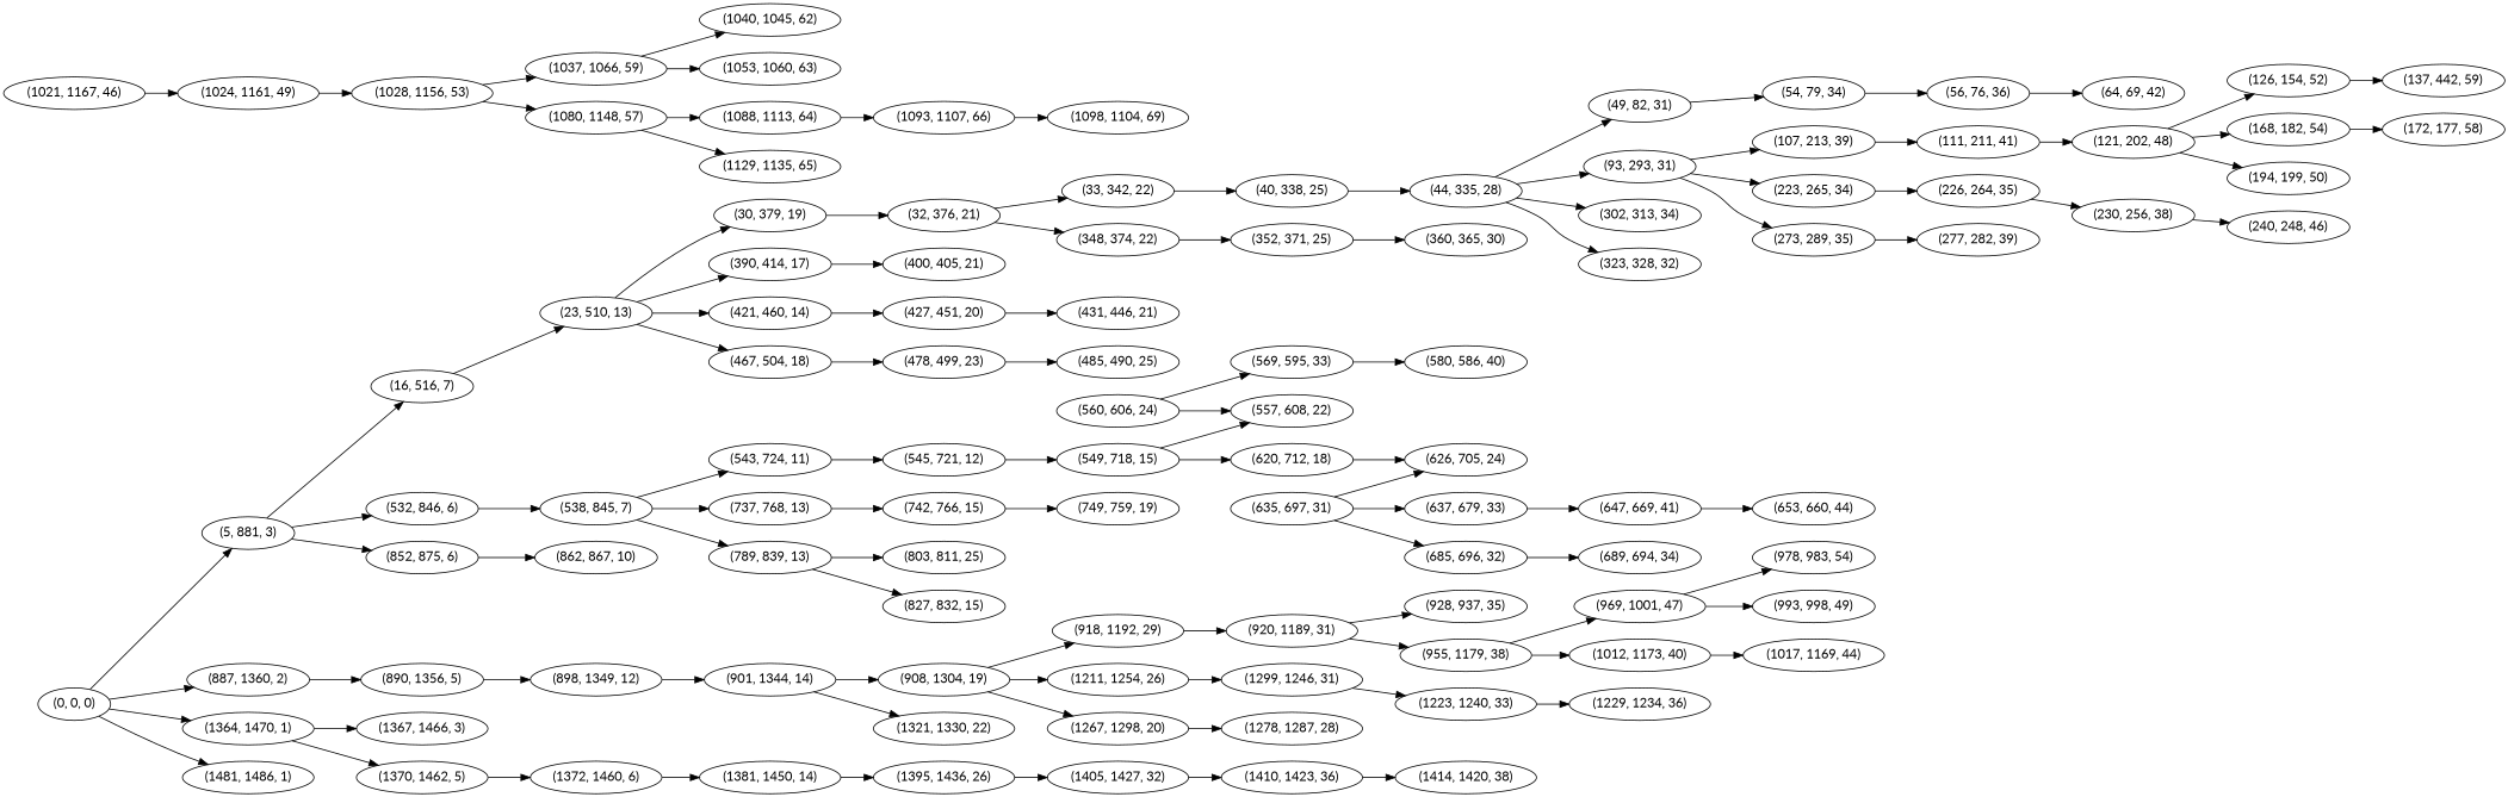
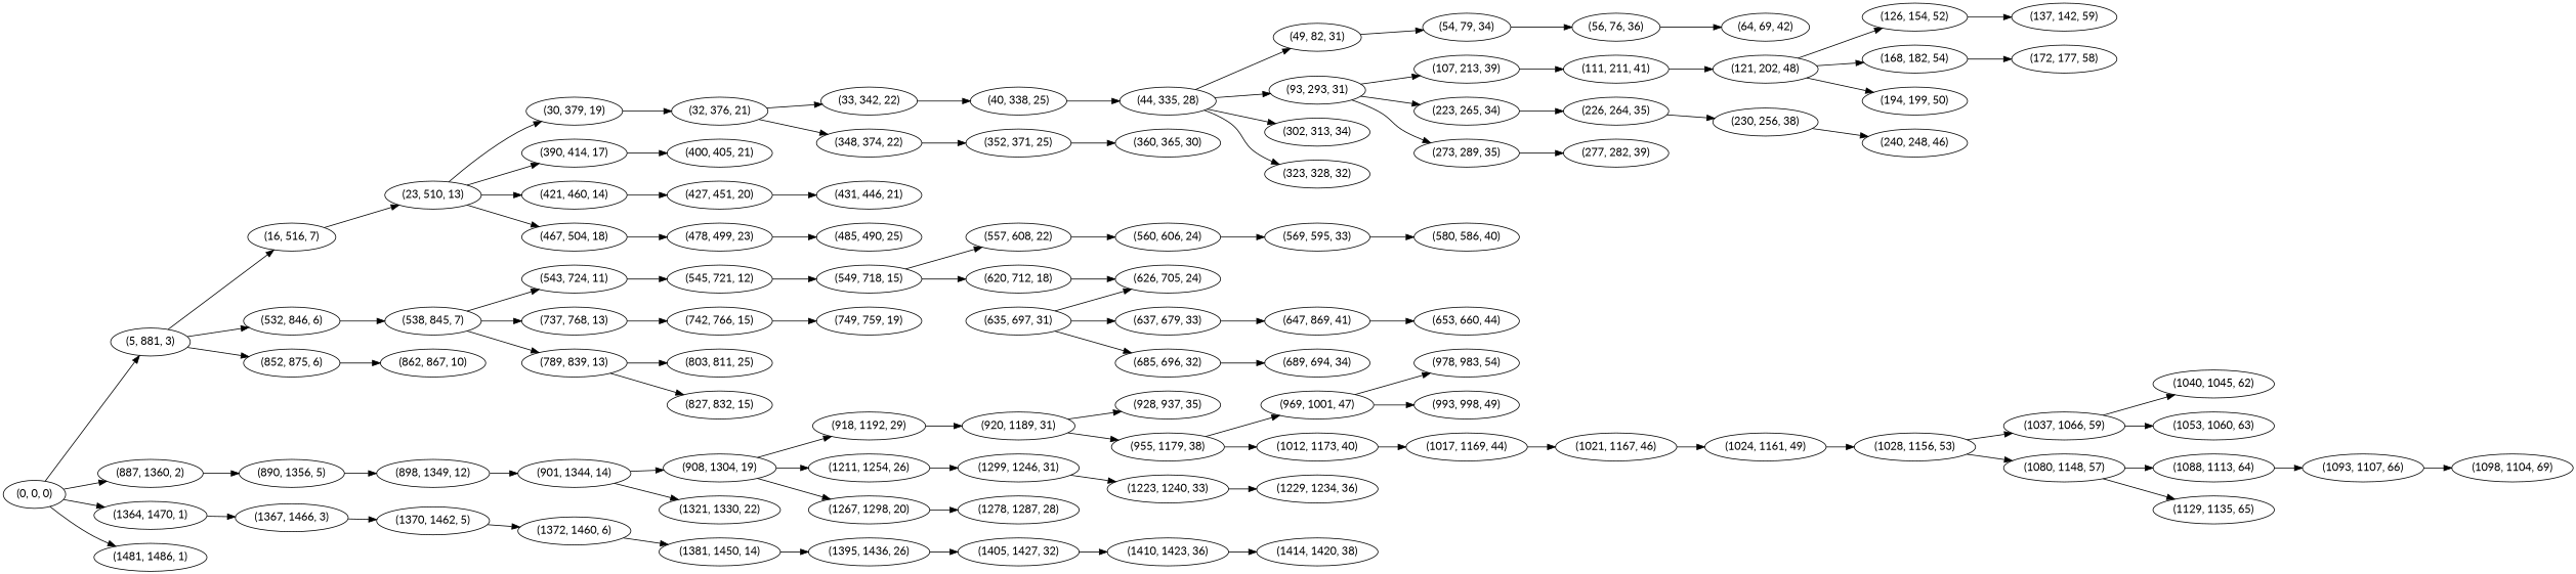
  digraph {
    fontname=Lato
    rankdir=LR
    node [fontname=Lato]
    edge [fontname=Lato]
    "(0, 0, 0)"
    "(5, 881, 3)"
    "(887, 1360, 2)"
    "(1364, 1470, 1)"
    "(1481, 1486, 1)"
    "(16, 516, 7)"
    "(532, 846, 6)"
    "(852, 875, 6)"
    "(890, 1356, 5)"
    "(1367, 1466, 3)"
    "(23, 510, 13)"
    "(538, 845, 7)"
    "(862, 867, 10)"
    "(30, 379, 19)"
    "(390, 414, 17)"
    "(421, 460, 14)"
    "(467, 504, 18)"
    "(32, 376, 21)"
    "(400, 405, 21)"
    "(427, 451, 20)"
    "(478, 499, 23)"
    "(33, 342, 22)"
    "(348, 374, 22)"
    "(40, 338, 25)"
    "(352, 371, 25)"
    "(44, 335, 28)"
    "(49, 82, 31)"
    "(93, 293, 31)"
    "(302, 313, 34)"
    "(323, 328, 32)"
    "(54, 79, 34)"
    "(107, 213, 39)"
    "(223, 265, 34)"
    "(273, 289, 35)"
    "(56, 76, 36)"
    "(64, 69, 42)"
    "(111, 211, 41)"
    "(226, 264, 35)"
    "(277, 282, 39)"
    "(121, 202, 48)"
    "(126, 154, 52)"
    "(168, 182, 54)"
    "(194, 199, 50)"
-   "(137, 142, 59)" [label="(137, 442, 59)"]
+   "(137, 142, 59)"
    "(172, 177, 58)"
    "(230, 256, 38)"
    "(240, 248, 46)"
    "(360, 365, 30)"
    "(431, 446, 21)"
    "(485, 490, 25)"
    "(543, 724, 11)"
    "(737, 768, 13)"
    "(789, 839, 13)"
    "(545, 721, 12)"
    "(742, 766, 15)"
    "(803, 811, 25)"
    "(827, 832, 15)"
    "(549, 718, 15)"
    "(557, 608, 22)"
    "(620, 712, 18)"
    "(560, 606, 24)"
    "(626, 705, 24)"
    "(569, 595, 33)"
    "(580, 586, 40)"
    "(635, 697, 31)"
    "(637, 679, 33)"
    "(685, 696, 32)"
-   "(647, 669, 41)"
+   "(647, 669, 41)" [label="(647, 869, 41)"]
    "(689, 694, 34)"
    "(653, 660, 44)"
    "(749, 759, 19)"
    "(898, 1349, 12)"
    "(901, 1344, 14)"
    "(908, 1304, 19)"
    "(1321, 1330, 22)"
    "(918, 1192, 29)"
    "(1211, 1254, 26)"
    "(1267, 1298, 20)"
    "(920, 1189, 31)"
    n80 [label="(1299, 1246, 31)"]
    "(1278, 1287, 28)"
    "(928, 937, 35)"
    "(955, 1179, 38)"
    "(969, 1001, 47)"
    "(1012, 1173, 40)"
    "(978, 983, 54)"
    "(993, 998, 49)"
    "(1017, 1169, 44)"
    "(1021, 1167, 46)"
    "(1024, 1161, 49)"
    "(1028, 1156, 53)"
    "(1037, 1066, 59)"
    "(1080, 1148, 57)"
    "(1040, 1045, 62)"
    "(1053, 1060, 63)"
    "(1088, 1113, 64)"
    "(1129, 1135, 65)"
    "(1093, 1107, 66)"
    "(1098, 1104, 69)"
    "(1223, 1240, 33)"
    "(1229, 1234, 36)"
    "(1370, 1462, 5)"
    "(1372, 1460, 6)"
    "(1381, 1450, 14)"
    "(1395, 1436, 26)"
    "(1405, 1427, 32)"
    "(1410, 1423, 36)"
    "(1414, 1420, 38)"
    "(0, 0, 0)" -> "(5, 881, 3)"
    "(0, 0, 0)" -> "(887, 1360, 2)"
    "(0, 0, 0)" -> "(1364, 1470, 1)"
    "(0, 0, 0)" -> "(1481, 1486, 1)"
    "(5, 881, 3)" -> "(16, 516, 7)"
    "(5, 881, 3)" -> "(532, 846, 6)"
    "(5, 881, 3)" -> "(852, 875, 6)"
    "(887, 1360, 2)" -> "(890, 1356, 5)"
    "(1364, 1470, 1)" -> "(1367, 1466, 3)"
    "(16, 516, 7)" -> "(23, 510, 13)"
    "(532, 846, 6)" -> "(538, 845, 7)"
    "(852, 875, 6)" -> "(862, 867, 10)"
    "(890, 1356, 5)" -> "(898, 1349, 12)"
-   "(1364, 1470, 1)" -> "(1370, 1462, 5)"
+   "(1367, 1466, 3)" -> "(1370, 1462, 5)"
    "(23, 510, 13)" -> "(30, 379, 19)"
    "(23, 510, 13)" -> "(390, 414, 17)"
    "(23, 510, 13)" -> "(421, 460, 14)"
    "(23, 510, 13)" -> "(467, 504, 18)"
    "(538, 845, 7)" -> "(543, 724, 11)"
    "(538, 845, 7)" -> "(737, 768, 13)"
    "(538, 845, 7)" -> "(789, 839, 13)"
    "(30, 379, 19)" -> "(32, 376, 21)"
    "(390, 414, 17)" -> "(400, 405, 21)"
    "(421, 460, 14)" -> "(427, 451, 20)"
    "(467, 504, 18)" -> "(478, 499, 23)"
    "(32, 376, 21)" -> "(33, 342, 22)"
    "(32, 376, 21)" -> "(348, 374, 22)"
    "(427, 451, 20)" -> "(431, 446, 21)"
    "(478, 499, 23)" -> "(485, 490, 25)"
    "(33, 342, 22)" -> "(40, 338, 25)"
    "(348, 374, 22)" -> "(352, 371, 25)"
    "(40, 338, 25)" -> "(44, 335, 28)"
    "(352, 371, 25)" -> "(360, 365, 30)"
    "(44, 335, 28)" -> "(49, 82, 31)"
    "(44, 335, 28)" -> "(93, 293, 31)"
    "(44, 335, 28)" -> "(302, 313, 34)"
    "(44, 335, 28)" -> "(323, 328, 32)"
    "(49, 82, 31)" -> "(54, 79, 34)"
    "(93, 293, 31)" -> "(107, 213, 39)"
    "(93, 293, 31)" -> "(223, 265, 34)"
    "(93, 293, 31)" -> "(273, 289, 35)"
    "(54, 79, 34)" -> "(56, 76, 36)"
    "(107, 213, 39)" -> "(111, 211, 41)"
    "(223, 265, 34)" -> "(226, 264, 35)"
    "(273, 289, 35)" -> "(277, 282, 39)"
    "(56, 76, 36)" -> "(64, 69, 42)"
    "(111, 211, 41)" -> "(121, 202, 48)"
    "(226, 264, 35)" -> "(230, 256, 38)"
    "(121, 202, 48)" -> "(126, 154, 52)"
    "(121, 202, 48)" -> "(168, 182, 54)"
    "(121, 202, 48)" -> "(194, 199, 50)"
    "(126, 154, 52)" -> "(137, 142, 59)"
    "(168, 182, 54)" -> "(172, 177, 58)"
    "(230, 256, 38)" -> "(240, 248, 46)"
    "(543, 724, 11)" -> "(545, 721, 12)"
    "(737, 768, 13)" -> "(742, 766, 15)"
    "(789, 839, 13)" -> "(803, 811, 25)"
    "(789, 839, 13)" -> "(827, 832, 15)"
    "(545, 721, 12)" -> "(549, 718, 15)"
    "(742, 766, 15)" -> "(749, 759, 19)"
    "(549, 718, 15)" -> "(557, 608, 22)"
    "(549, 718, 15)" -> "(620, 712, 18)"
-   "(560, 606, 24)" -> "(557, 608, 22)"
+   "(557, 608, 22)" -> "(560, 606, 24)"
    "(620, 712, 18)" -> "(626, 705, 24)"
    "(560, 606, 24)" -> "(569, 595, 33)"
    "(569, 595, 33)" -> "(580, 586, 40)"
    "(635, 697, 31)" -> "(626, 705, 24)"
    "(635, 697, 31)" -> "(637, 679, 33)"
    "(635, 697, 31)" -> "(685, 696, 32)"
    "(637, 679, 33)" -> "(647, 669, 41)"
    "(685, 696, 32)" -> "(689, 694, 34)"
    "(647, 669, 41)" -> "(653, 660, 44)"
    "(898, 1349, 12)" -> "(901, 1344, 14)"
    "(901, 1344, 14)" -> "(908, 1304, 19)"
    "(901, 1344, 14)" -> "(1321, 1330, 22)"
    "(908, 1304, 19)" -> "(918, 1192, 29)"
    "(908, 1304, 19)" -> "(1211, 1254, 26)"
    "(908, 1304, 19)" -> "(1267, 1298, 20)"
    "(918, 1192, 29)" -> "(920, 1189, 31)"
    "(1211, 1254, 26)" -> n80
    "(1267, 1298, 20)" -> "(1278, 1287, 28)"
    "(920, 1189, 31)" -> "(928, 937, 35)"
    "(920, 1189, 31)" -> "(955, 1179, 38)"
    n80 -> "(1223, 1240, 33)"
    "(955, 1179, 38)" -> "(969, 1001, 47)"
    "(955, 1179, 38)" -> "(1012, 1173, 40)"
    "(969, 1001, 47)" -> "(978, 983, 54)"
    "(969, 1001, 47)" -> "(993, 998, 49)"
    "(1012, 1173, 40)" -> "(1017, 1169, 44)"
+   "(1017, 1169, 44)" -> "(1021, 1167, 46)"
    "(1021, 1167, 46)" -> "(1024, 1161, 49)"
    "(1024, 1161, 49)" -> "(1028, 1156, 53)"
    "(1028, 1156, 53)" -> "(1037, 1066, 59)"
    "(1028, 1156, 53)" -> "(1080, 1148, 57)"
    "(1037, 1066, 59)" -> "(1040, 1045, 62)"
    "(1037, 1066, 59)" -> "(1053, 1060, 63)"
    "(1080, 1148, 57)" -> "(1088, 1113, 64)"
    "(1080, 1148, 57)" -> "(1129, 1135, 65)"
    "(1088, 1113, 64)" -> "(1093, 1107, 66)"
    "(1093, 1107, 66)" -> "(1098, 1104, 69)"
    "(1223, 1240, 33)" -> "(1229, 1234, 36)"
    "(1370, 1462, 5)" -> "(1372, 1460, 6)"
    "(1372, 1460, 6)" -> "(1381, 1450, 14)"
    "(1381, 1450, 14)" -> "(1395, 1436, 26)"
    "(1395, 1436, 26)" -> "(1405, 1427, 32)"
    "(1405, 1427, 32)" -> "(1410, 1423, 36)"
    "(1410, 1423, 36)" -> "(1414, 1420, 38)"
  }
